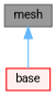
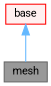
  digraph {
    fontname=Roboto
    node [fontname=Roboto fontsize=10 shape=box style=filled]
    n1 [color=gray40 fillcolor=grey60 fontcolor=black height=0.2 label=mesh width=0.4]
    n2 [color=red fillcolor="#FFF0F0" height=0.2 label=base width=0.4]
-   n1 -> n2 [color=steelblue1 dir=back fontname=Roboto fontsize=10 labelfontname=Helvetica labelfontsize=10 style=solid]
+   n2 -> n1 [color=steelblue1 dir=back fontname=Roboto fontsize=10 labelfontname=Helvetica labelfontsize=10 style=solid]
  }
